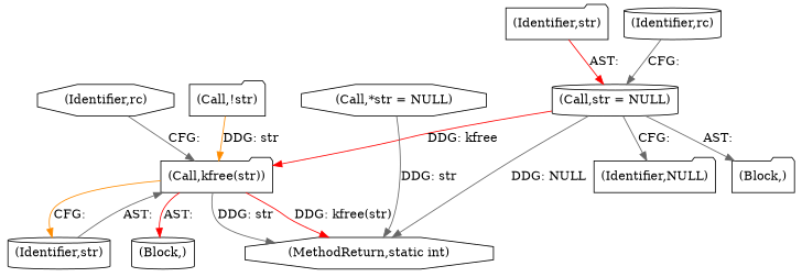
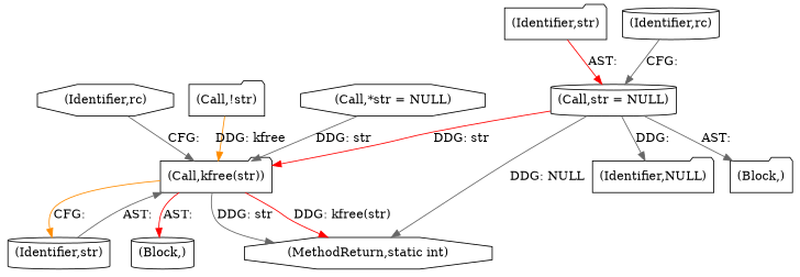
  digraph {
    fontname="DejaVu Serif"
    node [fontname="DejaVu Serif" shape=folder]
    edge [color=gray40 fontname="DejaVu Serif"]
    n1 [label="(Call,str = NULL)" shape=cylinder]
    n2 [label="(Call,kfree(str))"]
    n3 [label="(Identifier,NULL)"]
    n4 [label="(MethodReturn,static int)" shape=octagon]
    n5 [label="(Block,)"]
    n6 [label="(Block,)" shape=cylinder]
    n7 [label="(Identifier,str)" shape=cylinder]
    n8 [label="(Call,!str)"]
    n9 [label="(Identifier,str)"]
    n10 [label="(Call,*str = NULL)" shape=octagon]
    n11 [label="(Identifier,rc)" shape=cylinder]
    n12 [label="(Identifier,rc)" shape=octagon]
-   n1 -> n2 [color=red label="DDG: kfree"]
-   n1 -> n3 [label="CFG: "]
+   n1 -> n2 [color=red label="DDG: str"]
+   n1 -> n3 [label="DDG: "]
    n1 -> n4 [label="DDG: NULL"]
    n1 -> n5 [label="AST: "]
    n2 -> n4 [label="DDG: str"]
    n2 -> n4 [color=red label="DDG: kfree(str)"]
    n2 -> n6 [color=red label="AST: "]
    n2 -> n7 [color=darkorange label="CFG: "]
    n7 -> n2 [label="AST: "]
-   n8 -> n2 [color=darkorange label="DDG: str"]
+   n8 -> n2 [color=darkorange label="DDG: kfree"]
    n9 -> n1 [color=red label="AST: "]
-   n10 -> n4 [label="DDG: str"]
+   n10 -> n2 [label="DDG: str"]
    n11 -> n1 [label="CFG: "]
    n12 -> n2 [label="CFG: "]
  }
